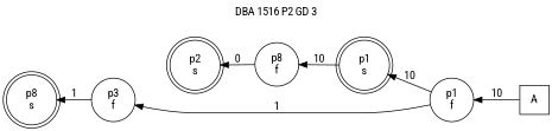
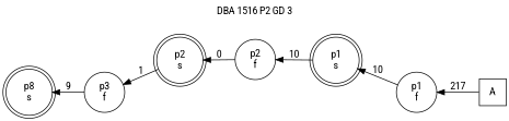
  digraph {
    fontname="Roboto Condensed"
    label=" DBA 1516 P2 GD 3 "
    labelloc=tl
    rankdir=RL
    node [fontname="Roboto Condensed" shape=circle]
    edge [fontname="Roboto Condensed"]
    n1 [label=A shape=square]
    n2 [label="p1\nf"]
    n3 [label="p1\ns" shape=doublecircle]
-   n4 [label="p8\nf"]
+   n4 [label="p2\nf"]
    n5 [label="p2\ns" shape=doublecircle]
    n6 [label="p3\nf"]
    n7 [label="p8\ns" shape=doublecircle]
-   n1 -> n2 [label=10]
+   n1 -> n2 [label=217]
    n2 -> n3 [label=10]
    n3 -> n4 [label=10]
    n4 -> n5 [label=0]
-   n2 -> n6 [label=1]
-   n6 -> n7 [label=1]
+   n5 -> n6 [label=1]
+   n6 -> n7 [label=9]
  }
